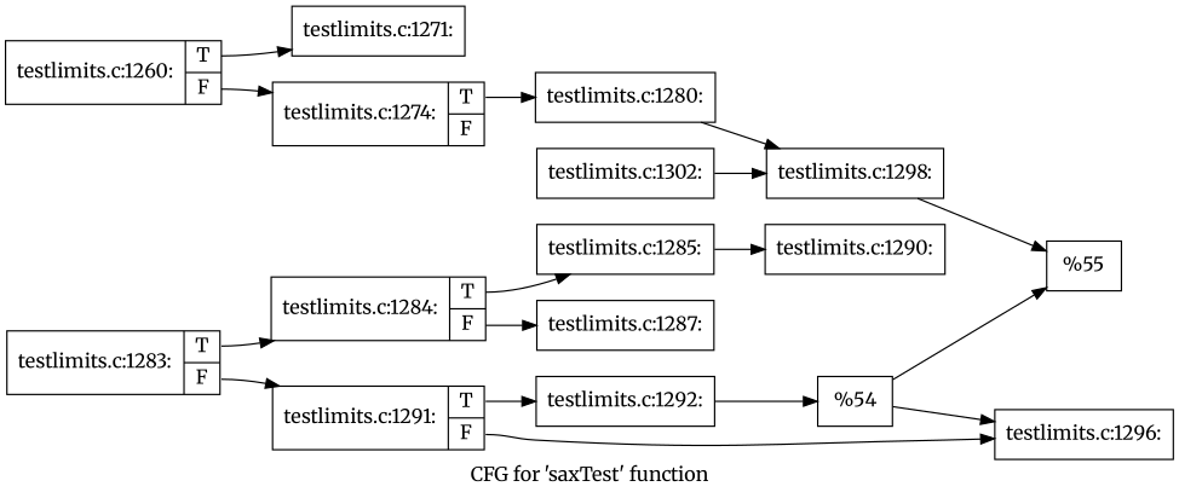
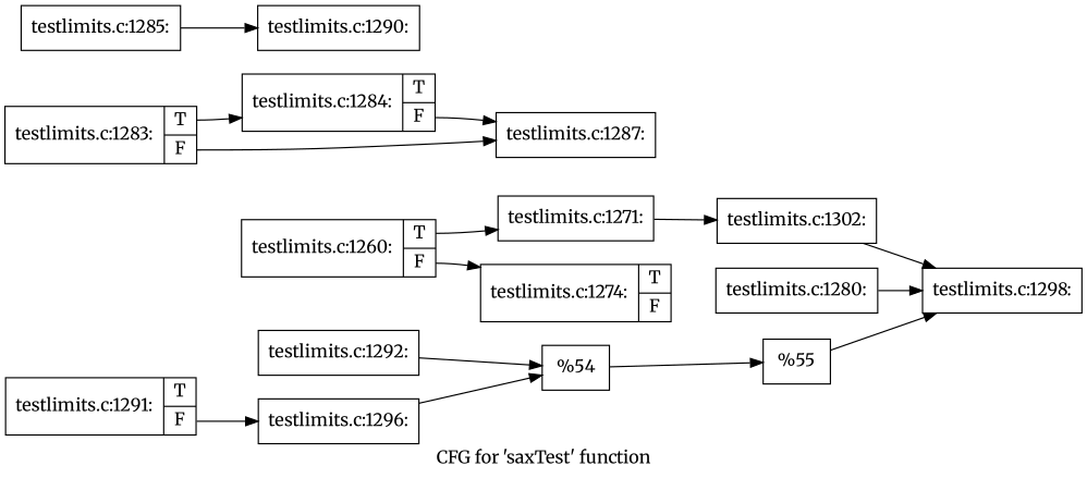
  digraph {
    fontname=Merriweather
    label="CFG for 'saxTest' function"
    rankdir=LR
    node [fontname=Merriweather shape=record]
    edge [fontname=Merriweather]
    n1 [label="{testlimits.c:1260:|{<s0>T|<s1>F}}"]
    n2 [label="{testlimits.c:1271:}"]
    n3 [label="{testlimits.c:1274:|{<s0>T|<s1>F}}"]
    n4 [label="{testlimits.c:1302:}"]
    n5 [label="{testlimits.c:1280:}"]
    n6 [label="{testlimits.c:1298:}"]
    n7 [label="{testlimits.c:1283:|{<s0>T|<s1>F}}"]
    n8 [label="{testlimits.c:1284:|{<s0>T|<s1>F}}"]
    n9 [label="{testlimits.c:1291:|{<s0>T|<s1>F}}"]
    n10 [label="{testlimits.c:1285:}"]
    n11 [label="{testlimits.c:1287:}"]
    n12 [label="{testlimits.c:1292:}"]
    n13 [label="{testlimits.c:1296:}"]
    n14 [label="{testlimits.c:1290:}"]
    n15 [label="{%54}"]
    n16 [label="{%55}"]
    n1 -> n2 [tailport=s0]
    n1 -> n3 [tailport=s1]
-   n3 -> n5 [tailport=s0]
+   n2 -> n4
    n4 -> n6
    n5 -> n6
    n7 -> n8 [tailport=s0]
-   n7 -> n9 [tailport=s1]
-   n8 -> n10 [tailport=s0]
+   n7 -> n11 [tailport=s1]
    n8 -> n11 [tailport=s1]
-   n9 -> n12 [tailport=s0]
    n9 -> n13 [tailport=s1]
    n10 -> n14
    n12 -> n15
-   n15 -> n13
+   n13 -> n15
    n15 -> n16
-   n6 -> n16
+   n16 -> n6
  }
